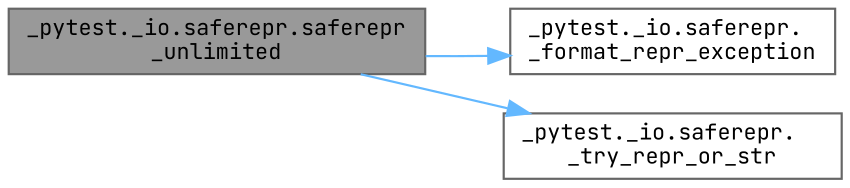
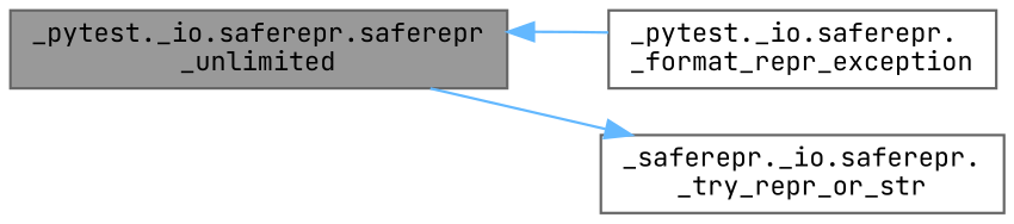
  digraph {
    fontname="JetBrains Mono"
    rankdir=LR
    node [color=grey40 fillcolor=white fontname="JetBrains Mono" fontsize=10 shape=box style=filled]
    edge [color=steelblue1 fontname="JetBrains Mono" fontsize=10 labelfontname=Helvetica labelfontsize=10 style=solid]
    n1 [color=gray40 fillcolor=grey60 fontcolor=black height=0.2 label="_pytest._io.saferepr.saferepr\l_unlimited" width=0.4]
    n2 [height=0.2 label="_pytest._io.saferepr.\l_format_repr_exception" width=0.4]
-   n3 [height=0.2 label="_pytest._io.saferepr.\l_try_repr_or_str" width=0.4]
-   n1 -> n2
+   n3 [height=0.2 label="_saferepr._io.saferepr.\l_try_repr_or_str" width=0.4]
+   n2 -> n1
    n1 -> n3
  }
